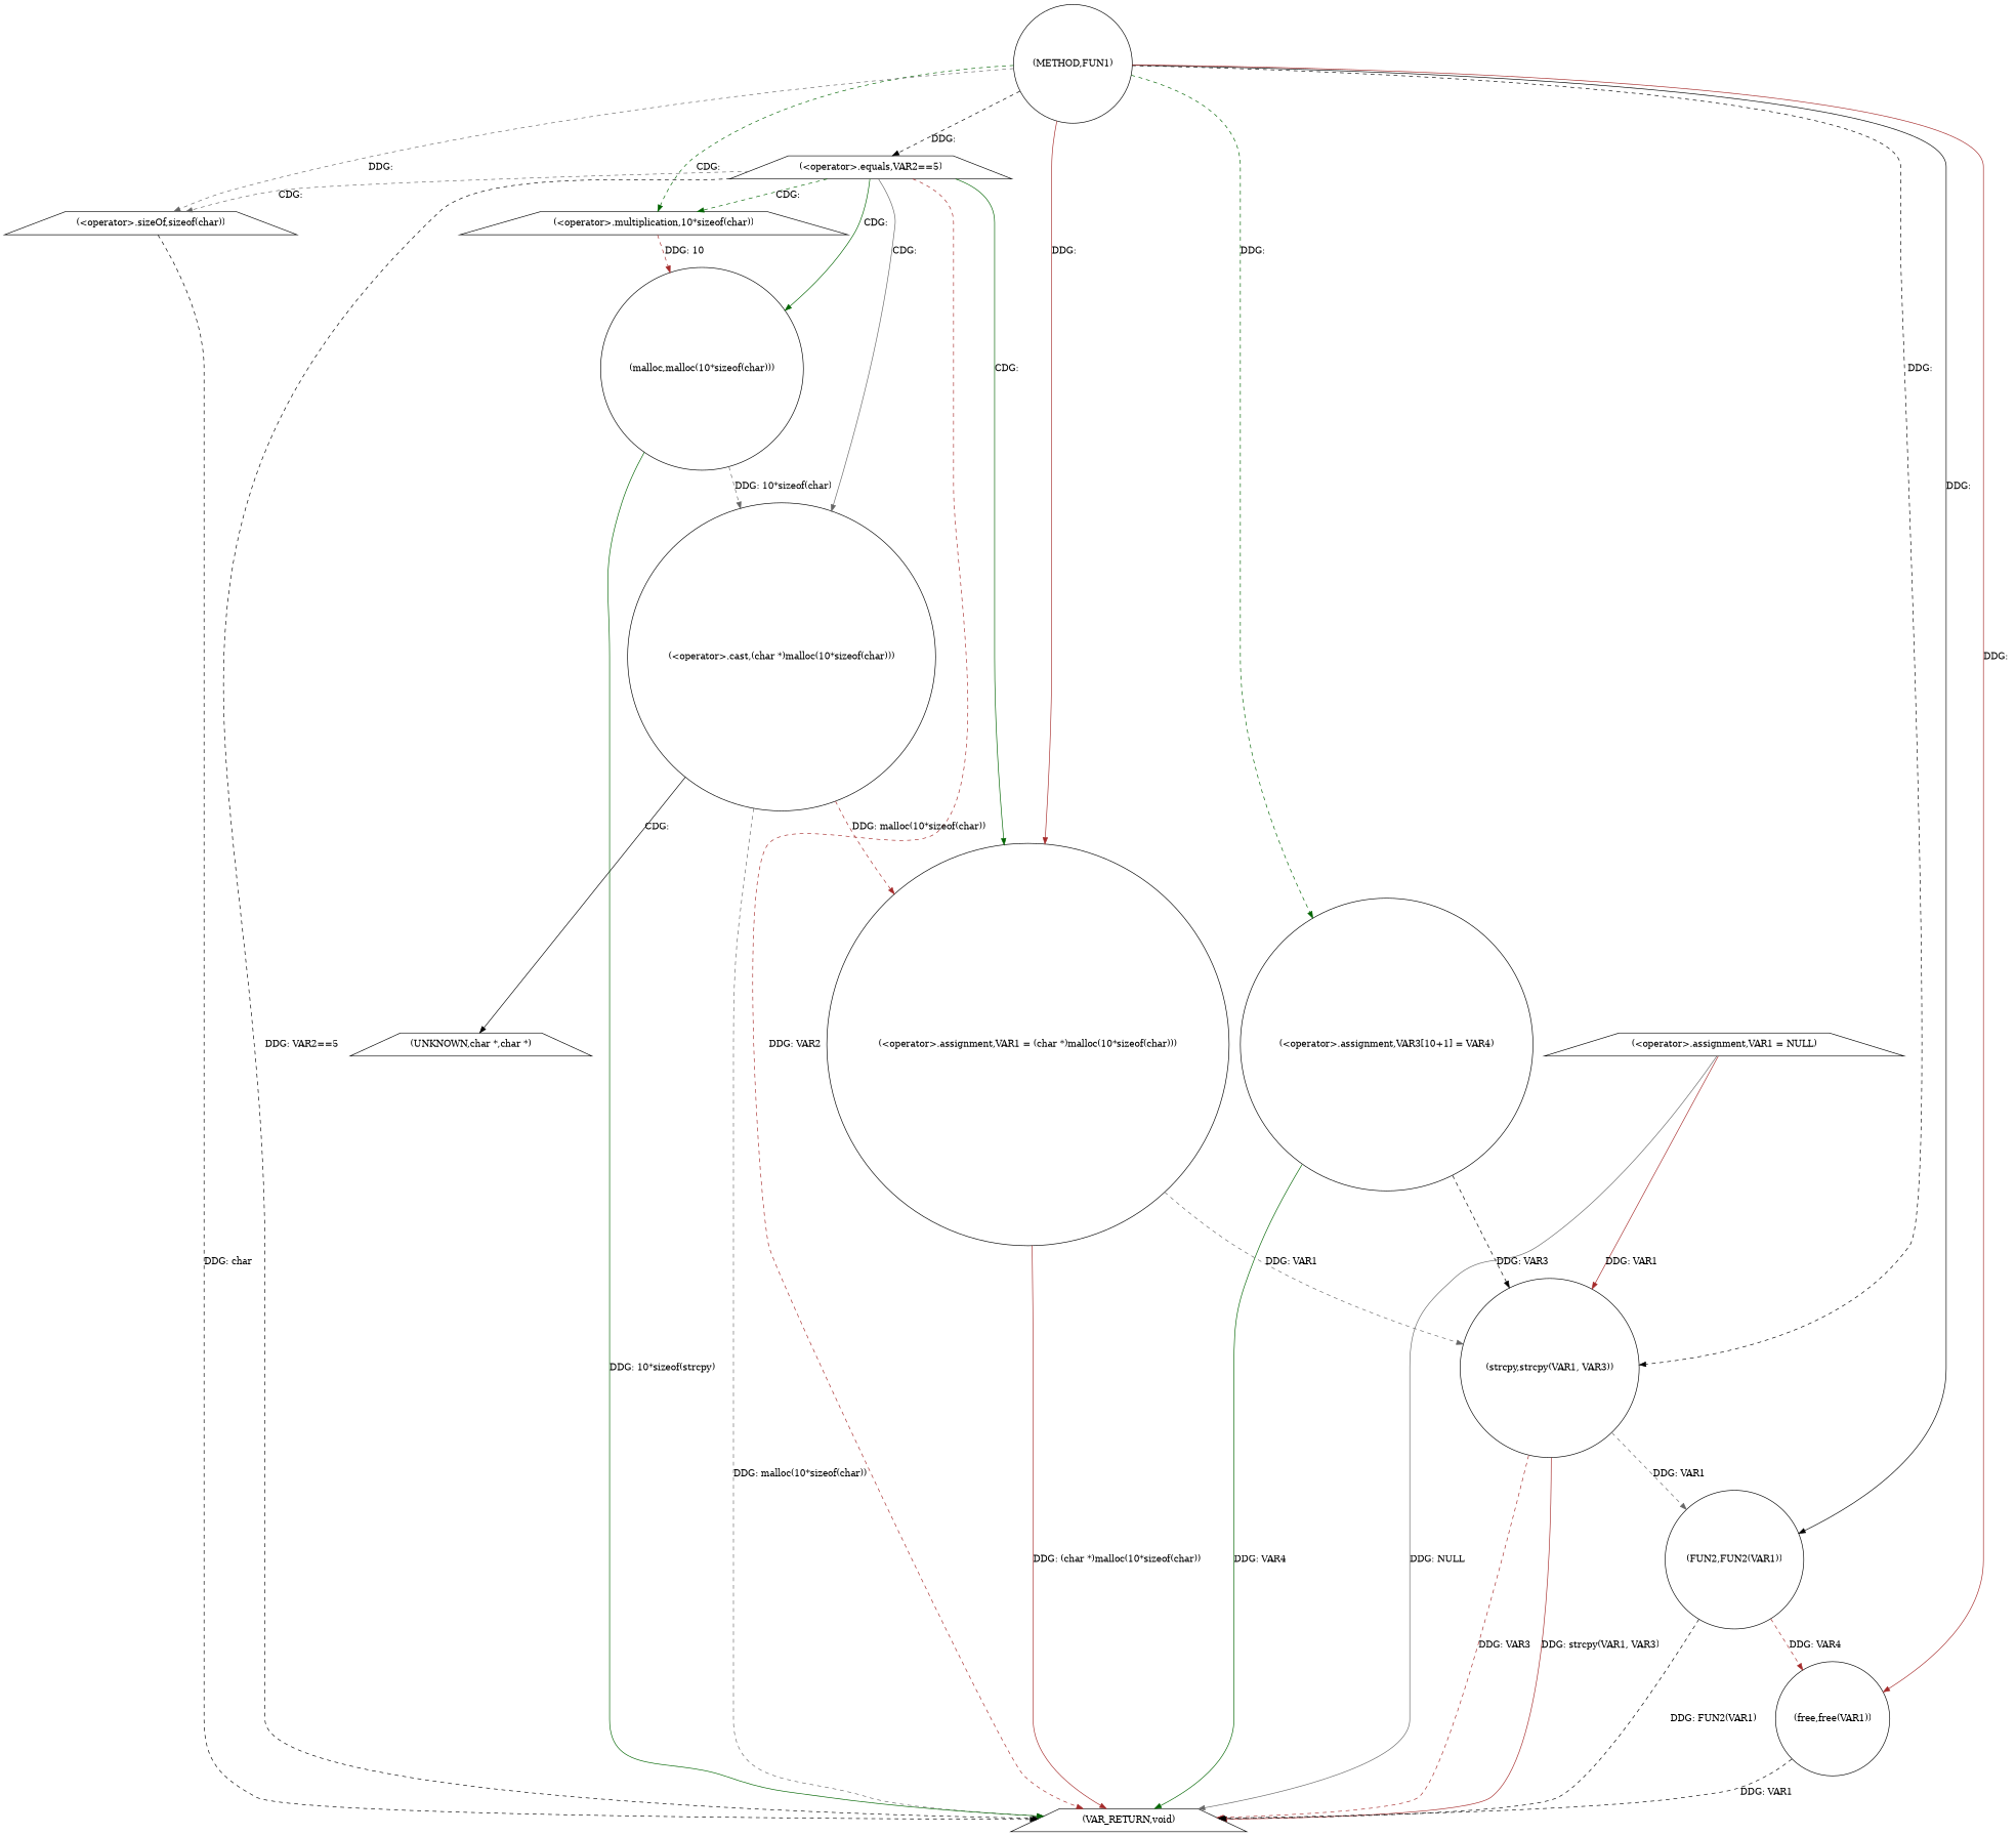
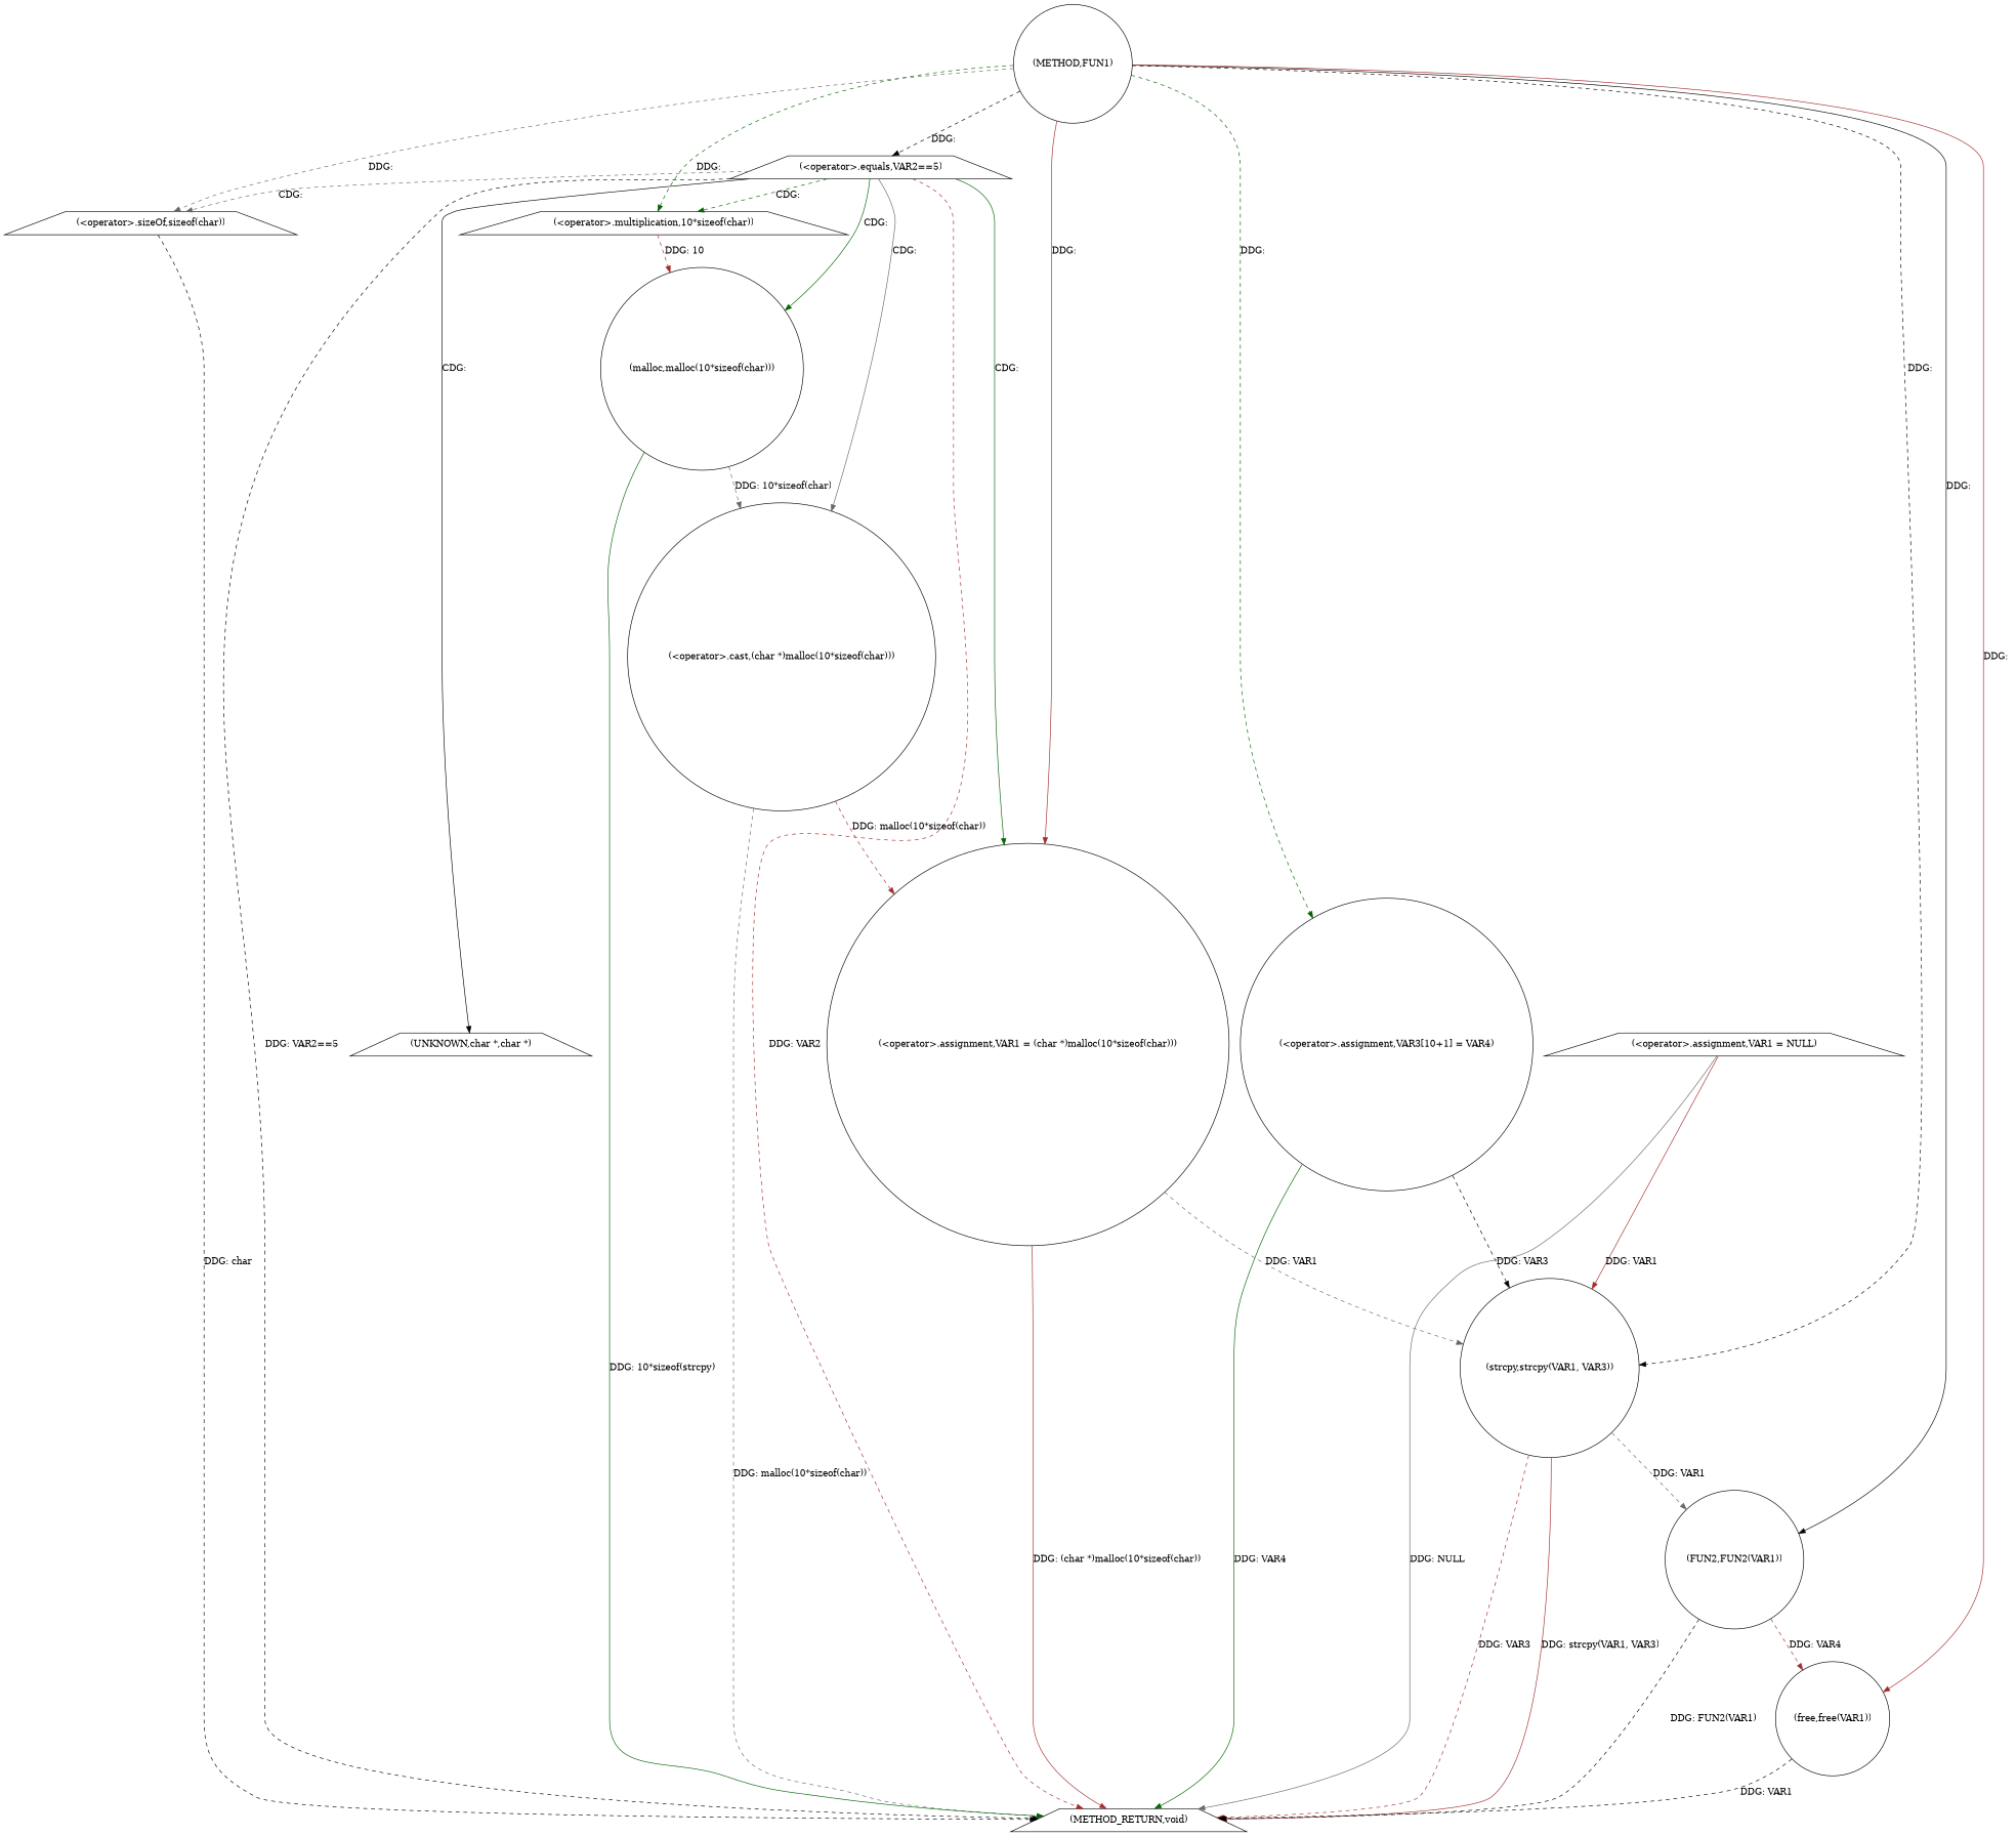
  digraph {
    node [shape=circle]
    edge [color=brown style=dashed]
    n1 [label="(METHOD,FUN1)"]
    n2 [label="(<operator>.equals,VAR2==5)" shape=trapezium]
    n3 [label="(<operator>.assignment,VAR1 = (char *)malloc(10*sizeof(char)))"]
    n4 [label="(<operator>.multiplication,10*sizeof(char))" shape=trapezium]
    n5 [label="(<operator>.sizeOf,sizeof(char))" shape=trapezium]
    n6 [label="(<operator>.assignment,VAR3[10+1] = VAR4)"]
    n7 [label="(strcpy,strcpy(VAR1, VAR3))"]
    n8 [label="(FUN2,FUN2(VAR1))"]
    n9 [label="(free,free(VAR1))"]
    n10 [label="(<operator>.assignment,VAR1 = NULL)" shape=trapezium]
-   n11 [label="(VAR_RETURN,void)" shape=trapezium]
+   n11 [label="(METHOD_RETURN,void)" shape=trapezium]
    n12 [label="(<operator>.cast,(char *)malloc(10*sizeof(char)))"]
    n13 [label="(malloc,malloc(10*sizeof(char)))"]
    n14 [label="(UNKNOWN,char *,char *)" shape=trapezium]
    n1 -> n2 [color=black label="DDG: "]
    n1 -> n3 [label="DDG: " style=solid]
-   n1 -> n4 [color=darkgreen label="CDG: "]
+   n1 -> n4 [color=darkgreen label="DDG: "]
    n1 -> n5 [color=gray40 label="DDG: "]
    n1 -> n6 [color=darkgreen label="DDG: "]
    n1 -> n7 [color=black label="DDG: "]
    n1 -> n8 [color=black label="DDG: " style=solid]
    n1 -> n9 [label="DDG: " style=solid]
    n2 -> n3 [color=darkgreen label="CDG: " style=solid]
    n2 -> n4 [color=darkgreen label="CDG: "]
    n2 -> n5 [color=gray40 label="CDG: "]
    n2 -> n11 [label="DDG: VAR2"]
    n2 -> n11 [color=black label="DDG: VAR2==5"]
    n2 -> n12 [color=gray40 label="CDG: " style=solid]
    n2 -> n13 [color=darkgreen label="CDG: " style=solid]
-   n12 -> n14 [color=black label="CDG: " style=solid]
+   n2 -> n14 [color=black label="CDG: " style=solid]
    n3 -> n7 [color=gray40 label="DDG: VAR1"]
    n3 -> n11 [label="DDG: (char *)malloc(10*sizeof(char))" style=solid]
    n4 -> n13 [label="DDG: 10"]
    n5 -> n11 [color=black label="DDG: char"]
    n6 -> n7 [color=black label="DDG: VAR3"]
    n6 -> n11 [color=darkgreen label="DDG: VAR4" style=solid]
    n7 -> n8 [color=gray40 label="DDG: VAR1"]
    n7 -> n11 [label="DDG: strcpy(VAR1, VAR3)" style=solid]
    n7 -> n11 [label="DDG: VAR3"]
    n8 -> n9 [label="DDG: VAR4"]
    n8 -> n11 [color=black label="DDG: FUN2(VAR1)"]
    n9 -> n11 [color=black label="DDG: VAR1"]
    n10 -> n7 [label="DDG: VAR1" style=solid]
    n10 -> n11 [color=gray40 label="DDG: NULL" style=solid]
    n12 -> n3 [label="DDG: malloc(10*sizeof(char))"]
    n12 -> n11 [color=gray40 label="DDG: malloc(10*sizeof(char))"]
    n13 -> n11 [color=darkgreen label="DDG: 10*sizeof(strcpy)" style=solid]
    n13 -> n12 [color=gray40 label="DDG: 10*sizeof(char)"]
  }
